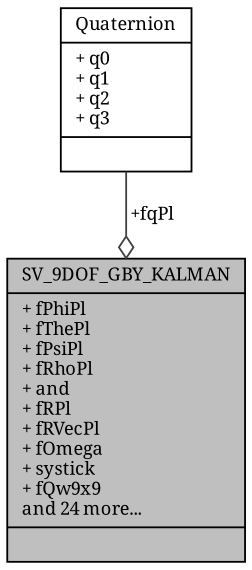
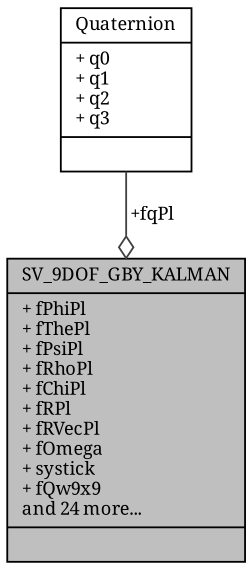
  digraph {
    fontname="Noto Serif"
    node [color=black fontname="Noto Serif" fontsize=10 shape=record style=filled]
-   n1 [fillcolor=grey75 fontcolor=black height=0.2 label="{SV_9DOF_GBY_KALMAN\n|+ fPhiPl\l+ fThePl\l+ fPsiPl\l+ fRhoPl\l+ and\l+ fRPl\l+ fRVecPl\l+ fOmega\l+ systick\l+ fQw9x9\land 24 more...\l|}" width=0.4]
+   n1 [fillcolor=grey75 fontcolor=black height=0.2 label="{SV_9DOF_GBY_KALMAN\n|+ fPhiPl\l+ fThePl\l+ fPsiPl\l+ fRhoPl\l+ fChiPl\l+ fRPl\l+ fRVecPl\l+ fOmega\l+ systick\l+ fQw9x9\land 24 more...\l|}" width=0.4]
    n2 [fillcolor=white height=0.2 label="{Quaternion\n|+ q0\l+ q1\l+ q2\l+ q3\l|}" width=0.4]
    n2 -> n1 [arrowhead=odiamond color=grey25 fontname="Noto Serif" fontsize=10 label=" +fqPl" labelfontname=Helvetica labelfontsize=10 style=solid]
  }
